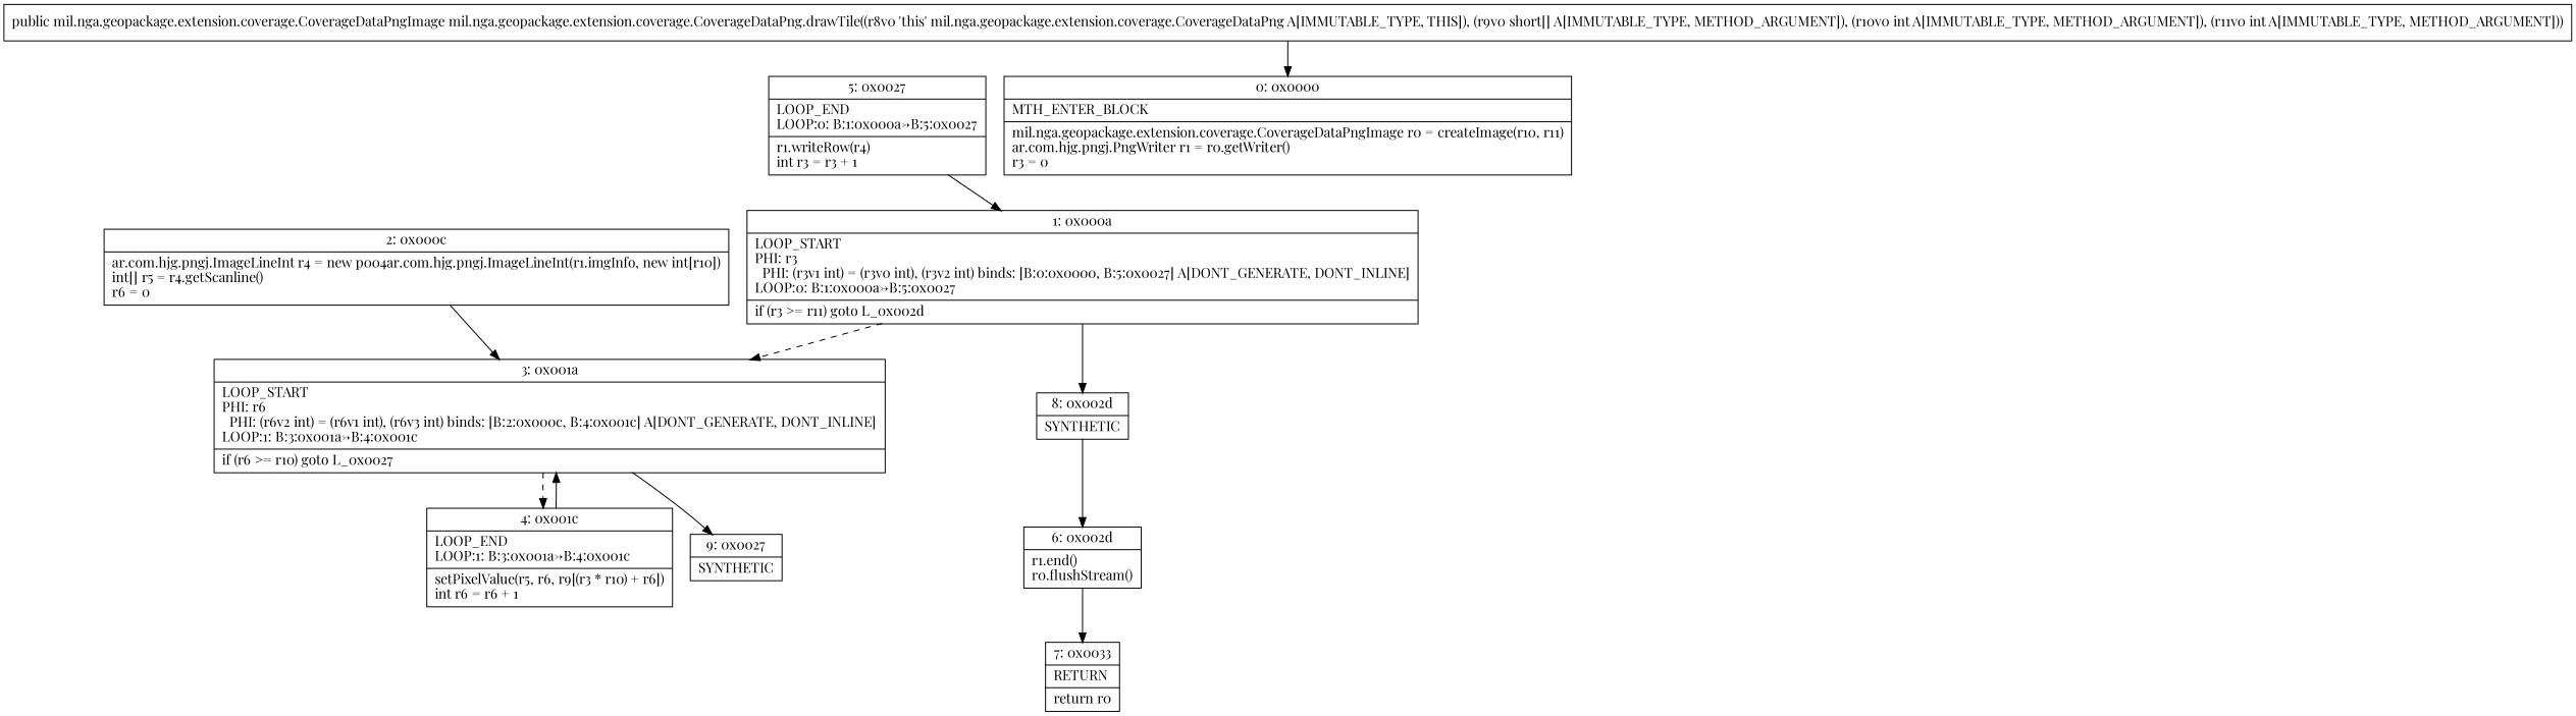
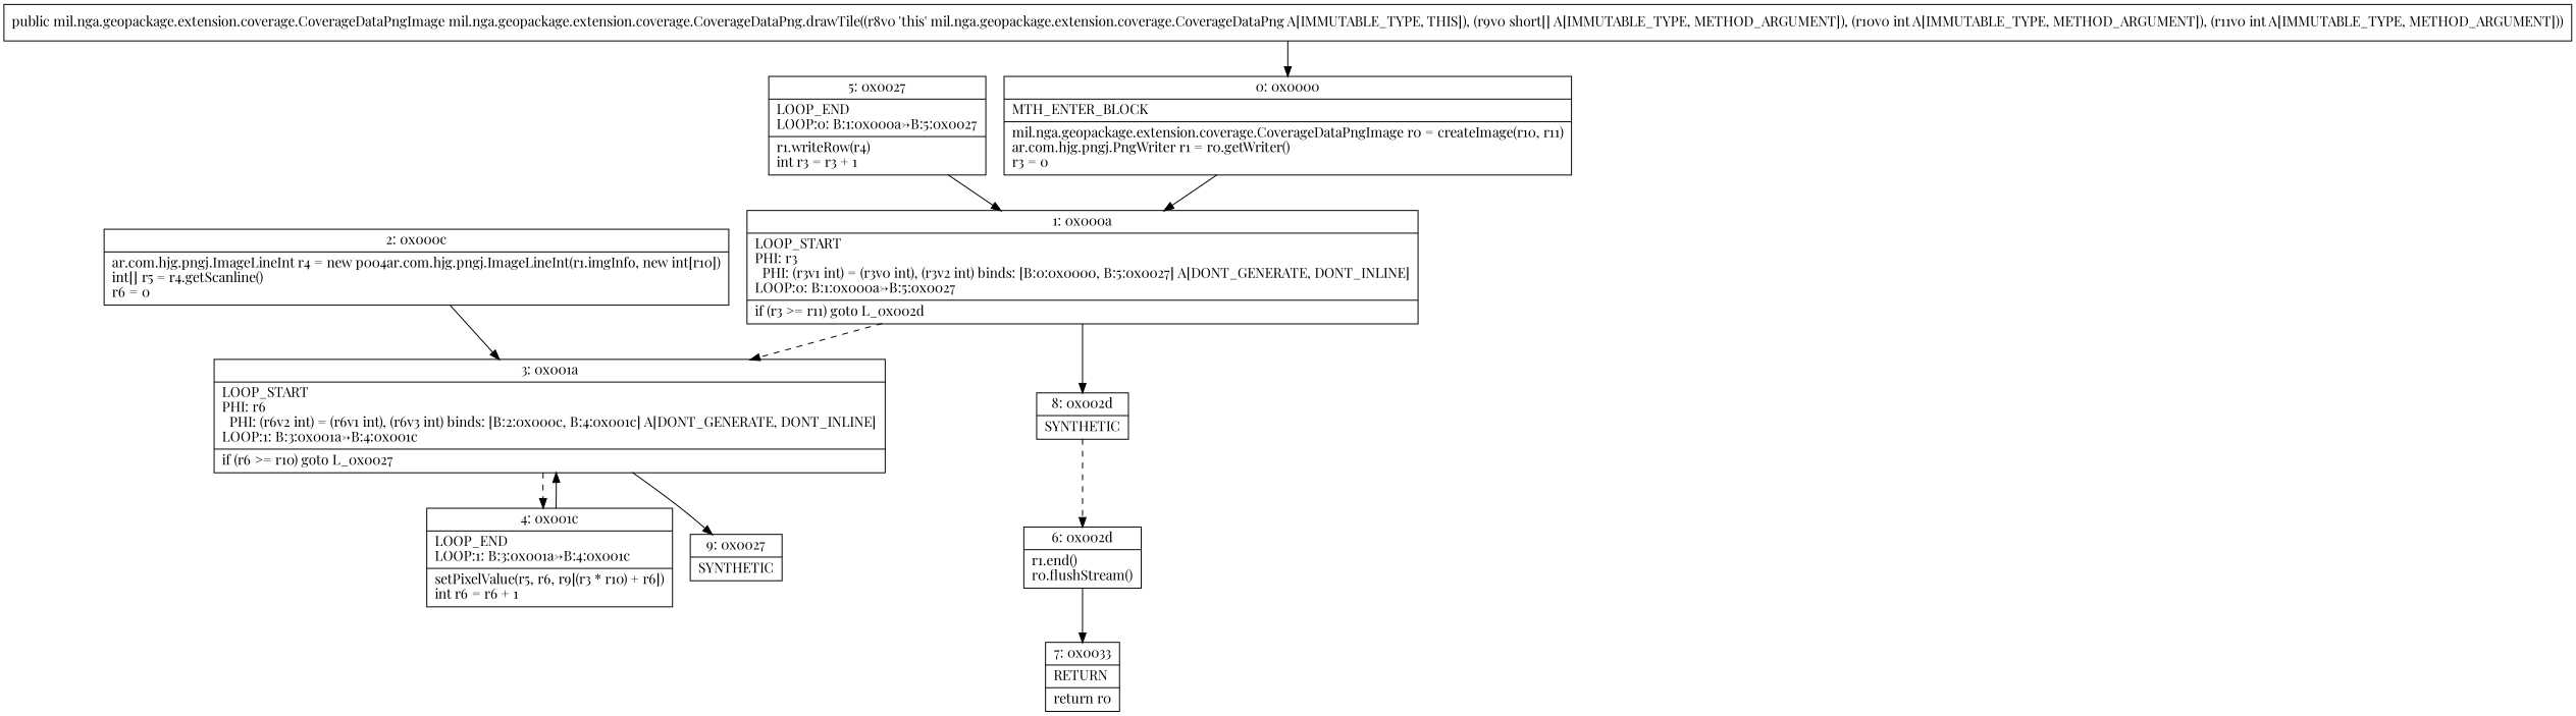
  digraph {
    fontname="Playfair Display"
    node [fontname="Playfair Display" shape=record]
    edge [fontname="Playfair Display"]
    n1 [label="{0\:\ 0x0000|MTH_ENTER_BLOCK\l|mil.nga.geopackage.extension.coverage.CoverageDataPngImage r0 = createImage(r10, r11)\lar.com.hjg.pngj.PngWriter r1 = r0.getWriter()\lr3 = 0\l}"]
    n2 [label="{1\:\ 0x000a|LOOP_START\lPHI: r3 \l  PHI: (r3v1 int) = (r3v0 int), (r3v2 int) binds: [B:0:0x0000, B:5:0x0027] A[DONT_GENERATE, DONT_INLINE]\lLOOP:0: B:1:0x000a\-\>B:5:0x0027\l|if (r3 \>= r11) goto L_0x002d\l}"]
    n3 [label="{8\:\ 0x002d|SYNTHETIC\l}"]
    n4 [label="{3\:\ 0x001a|LOOP_START\lPHI: r6 \l  PHI: (r6v2 int) = (r6v1 int), (r6v3 int) binds: [B:2:0x000c, B:4:0x001c] A[DONT_GENERATE, DONT_INLINE]\lLOOP:1: B:3:0x001a\-\>B:4:0x001c\l|if (r6 \>= r10) goto L_0x0027\l}"]
    n5 [label="{2\:\ 0x000c|ar.com.hjg.pngj.ImageLineInt r4 = new p004ar.com.hjg.pngj.ImageLineInt(r1.imgInfo, new int[r10])\lint[] r5 = r4.getScanline()\lr6 = 0\l}"]
    n6 [label="{6\:\ 0x002d|r1.end()\lr0.flushStream()\l}"]
    n7 [label="{4\:\ 0x001c|LOOP_END\lLOOP:1: B:3:0x001a\-\>B:4:0x001c\l|setPixelValue(r5, r6, r9[(r3 * r10) + r6])\lint r6 = r6 + 1\l}"]
    n8 [label="{9\:\ 0x0027|SYNTHETIC\l}"]
    n9 [label="{5\:\ 0x0027|LOOP_END\lLOOP:0: B:1:0x000a\-\>B:5:0x0027\l|r1.writeRow(r4)\lint r3 = r3 + 1\l}"]
    n10 [label="{7\:\ 0x0033|RETURN\l|return r0\l}"]
    n11 [label="{public mil.nga.geopackage.extension.coverage.CoverageDataPngImage mil.nga.geopackage.extension.coverage.CoverageDataPng.drawTile((r8v0 'this' mil.nga.geopackage.extension.coverage.CoverageDataPng A[IMMUTABLE_TYPE, THIS]), (r9v0 short[] A[IMMUTABLE_TYPE, METHOD_ARGUMENT]), (r10v0 int A[IMMUTABLE_TYPE, METHOD_ARGUMENT]), (r11v0 int A[IMMUTABLE_TYPE, METHOD_ARGUMENT])) }"]
+   n1 -> n2
    n2 -> n3
    n2 -> n4 [style=dashed]
-   n3 -> n6
+   n3 -> n6 [style=dashed]
    n4 -> n7 [style=dashed]
    n4 -> n8
    n5 -> n4
    n6 -> n10
    n7 -> n4
    n9 -> n2
    n11 -> n1
  }
